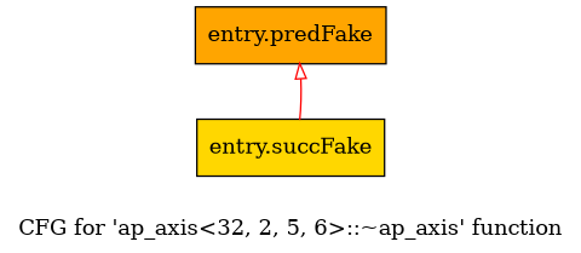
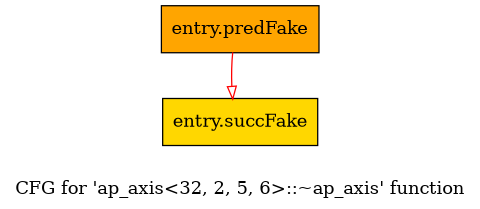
  digraph {
    label="CFG for 'ap_axis\<32, 2, 5, 6\>::~ap_axis' function"
    node [shape=record style=filled]
    n1 [label="{entry.predFake}" fillcolor=orange]
    n2 [filename="/proj/xbuilds/2019.2_0801_1/installs/lin64/Scout/HEAD/include/ap_axi_sdata.h" label="{entry.succFake}" linenumber=44 fillcolor=gold]
-   n2 -> n1 [filename="/proj/xbuilds/2019.2_0801_1/installs/lin64/Scout/HEAD/include/ap_axi_sdata.h" color=red arrowhead=onormal]
+   n1 -> n2 [filename="/proj/xbuilds/2019.2_0801_1/installs/lin64/Scout/HEAD/include/ap_axi_sdata.h" color=red arrowhead=onormal]
  }
